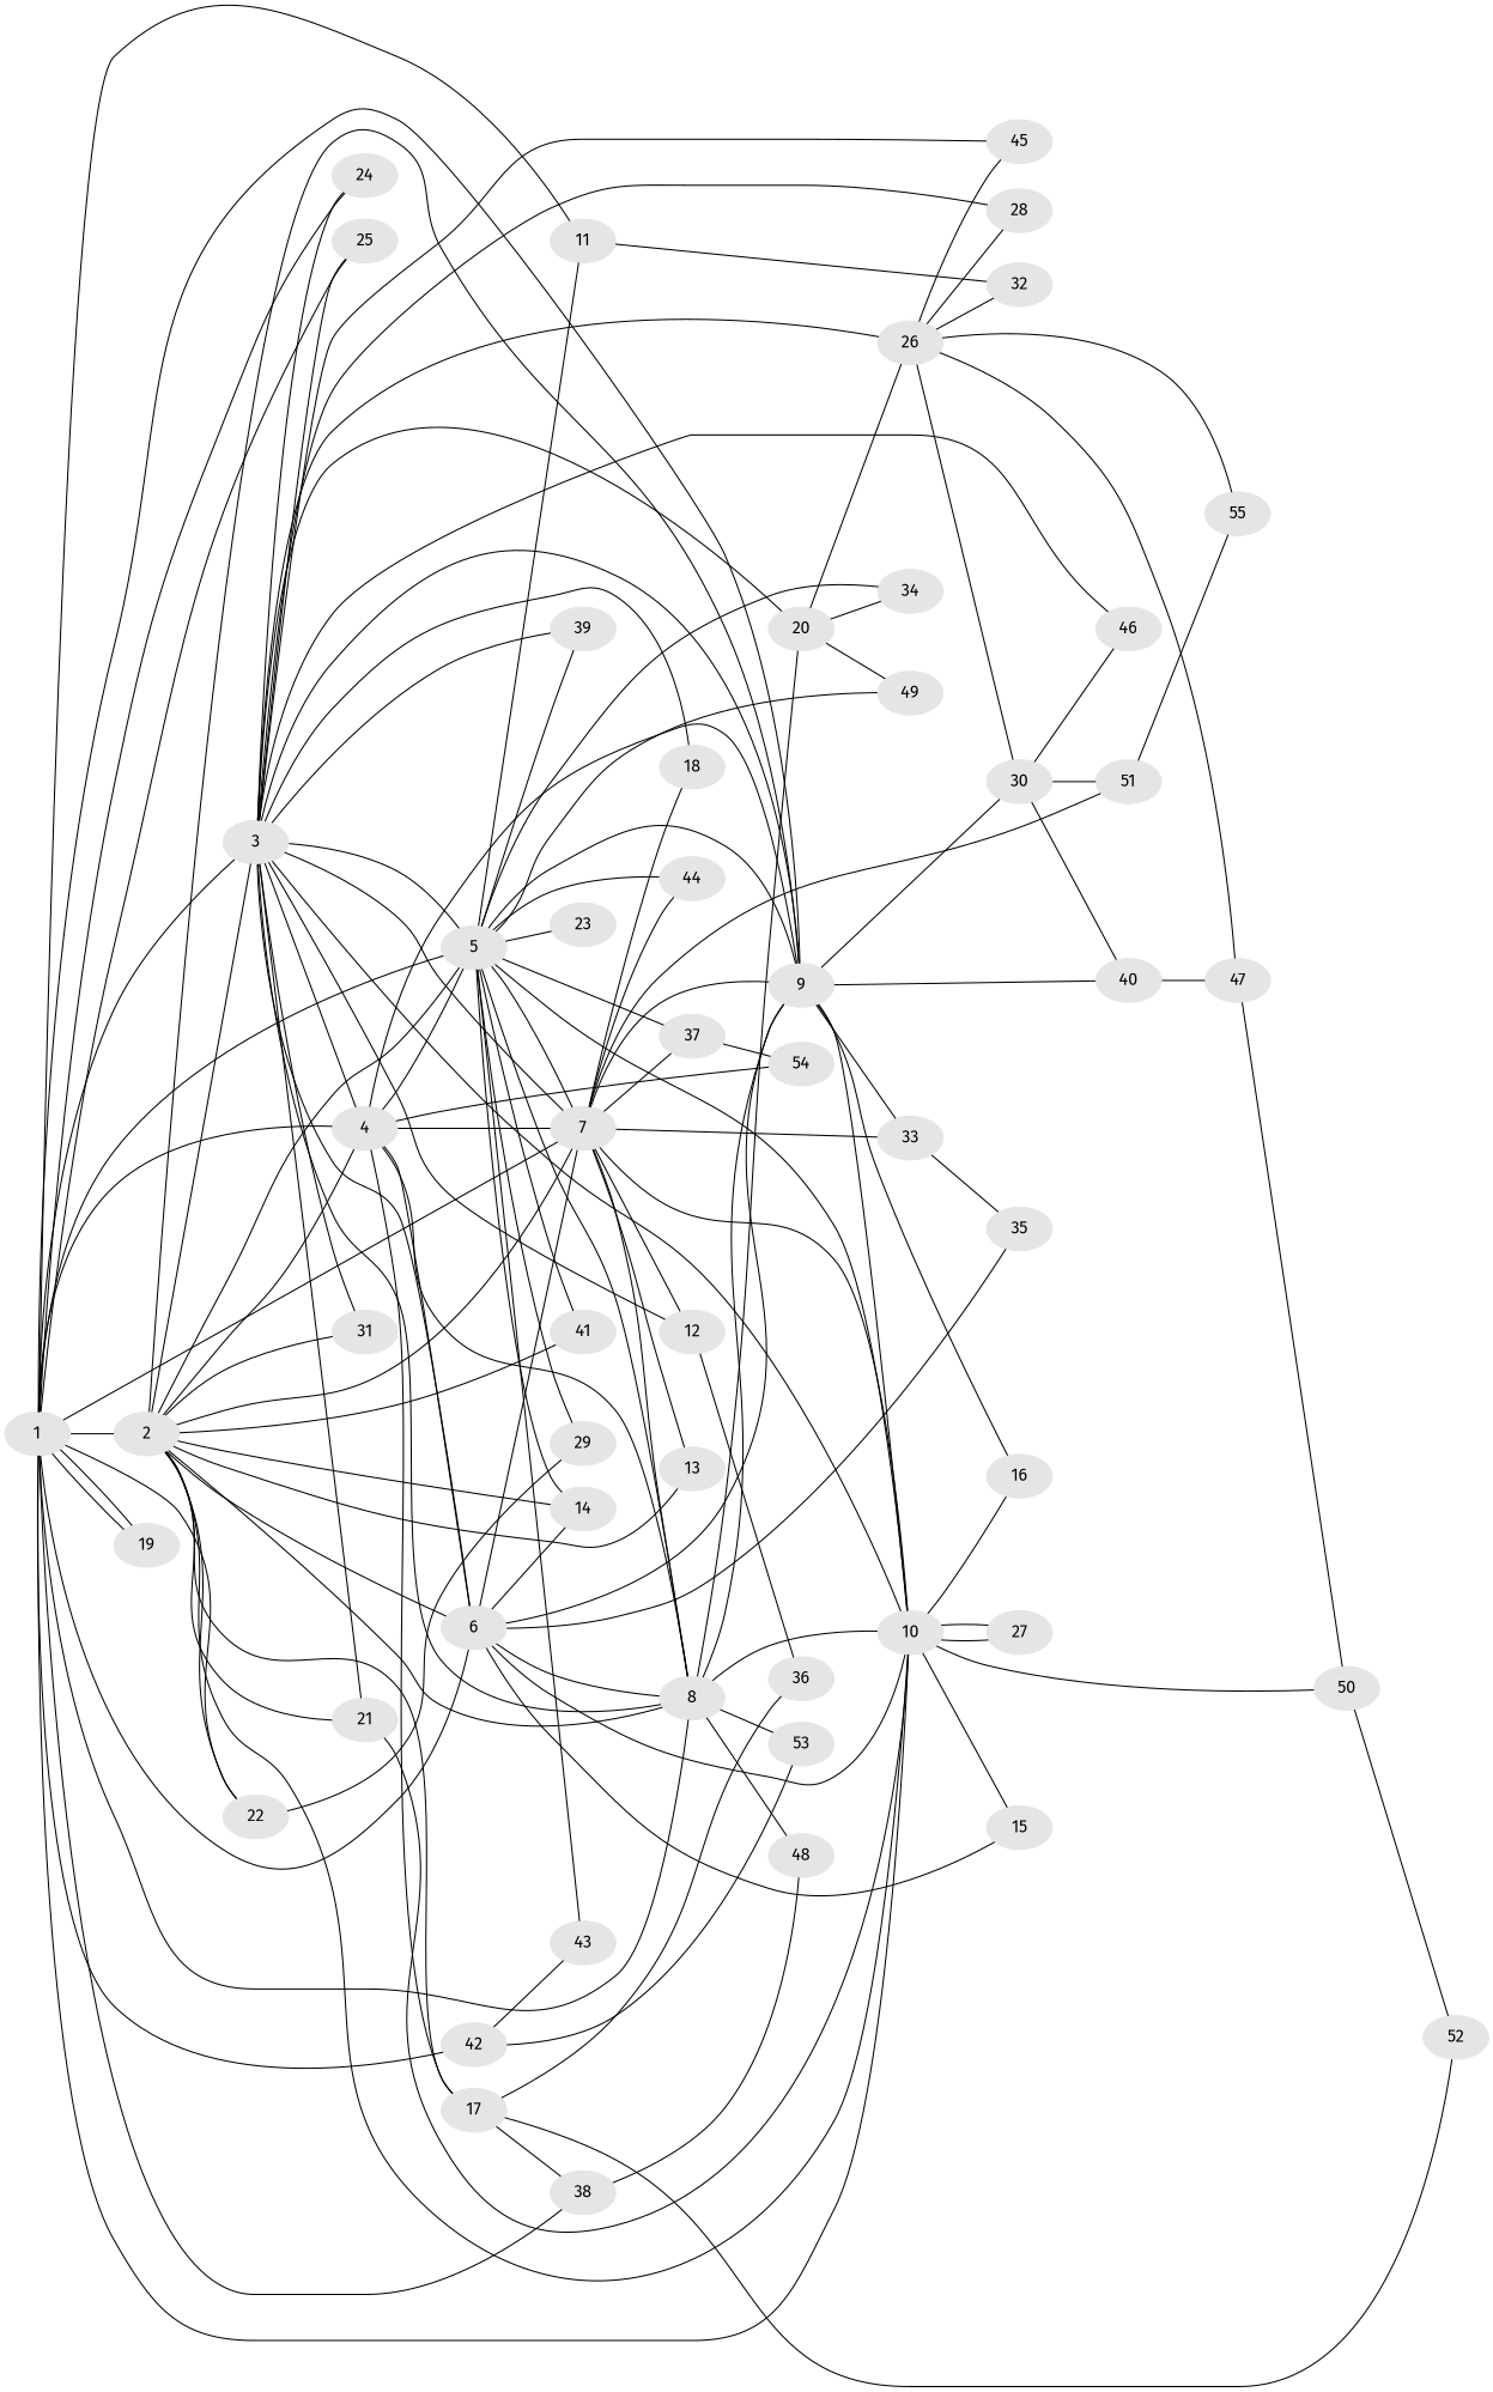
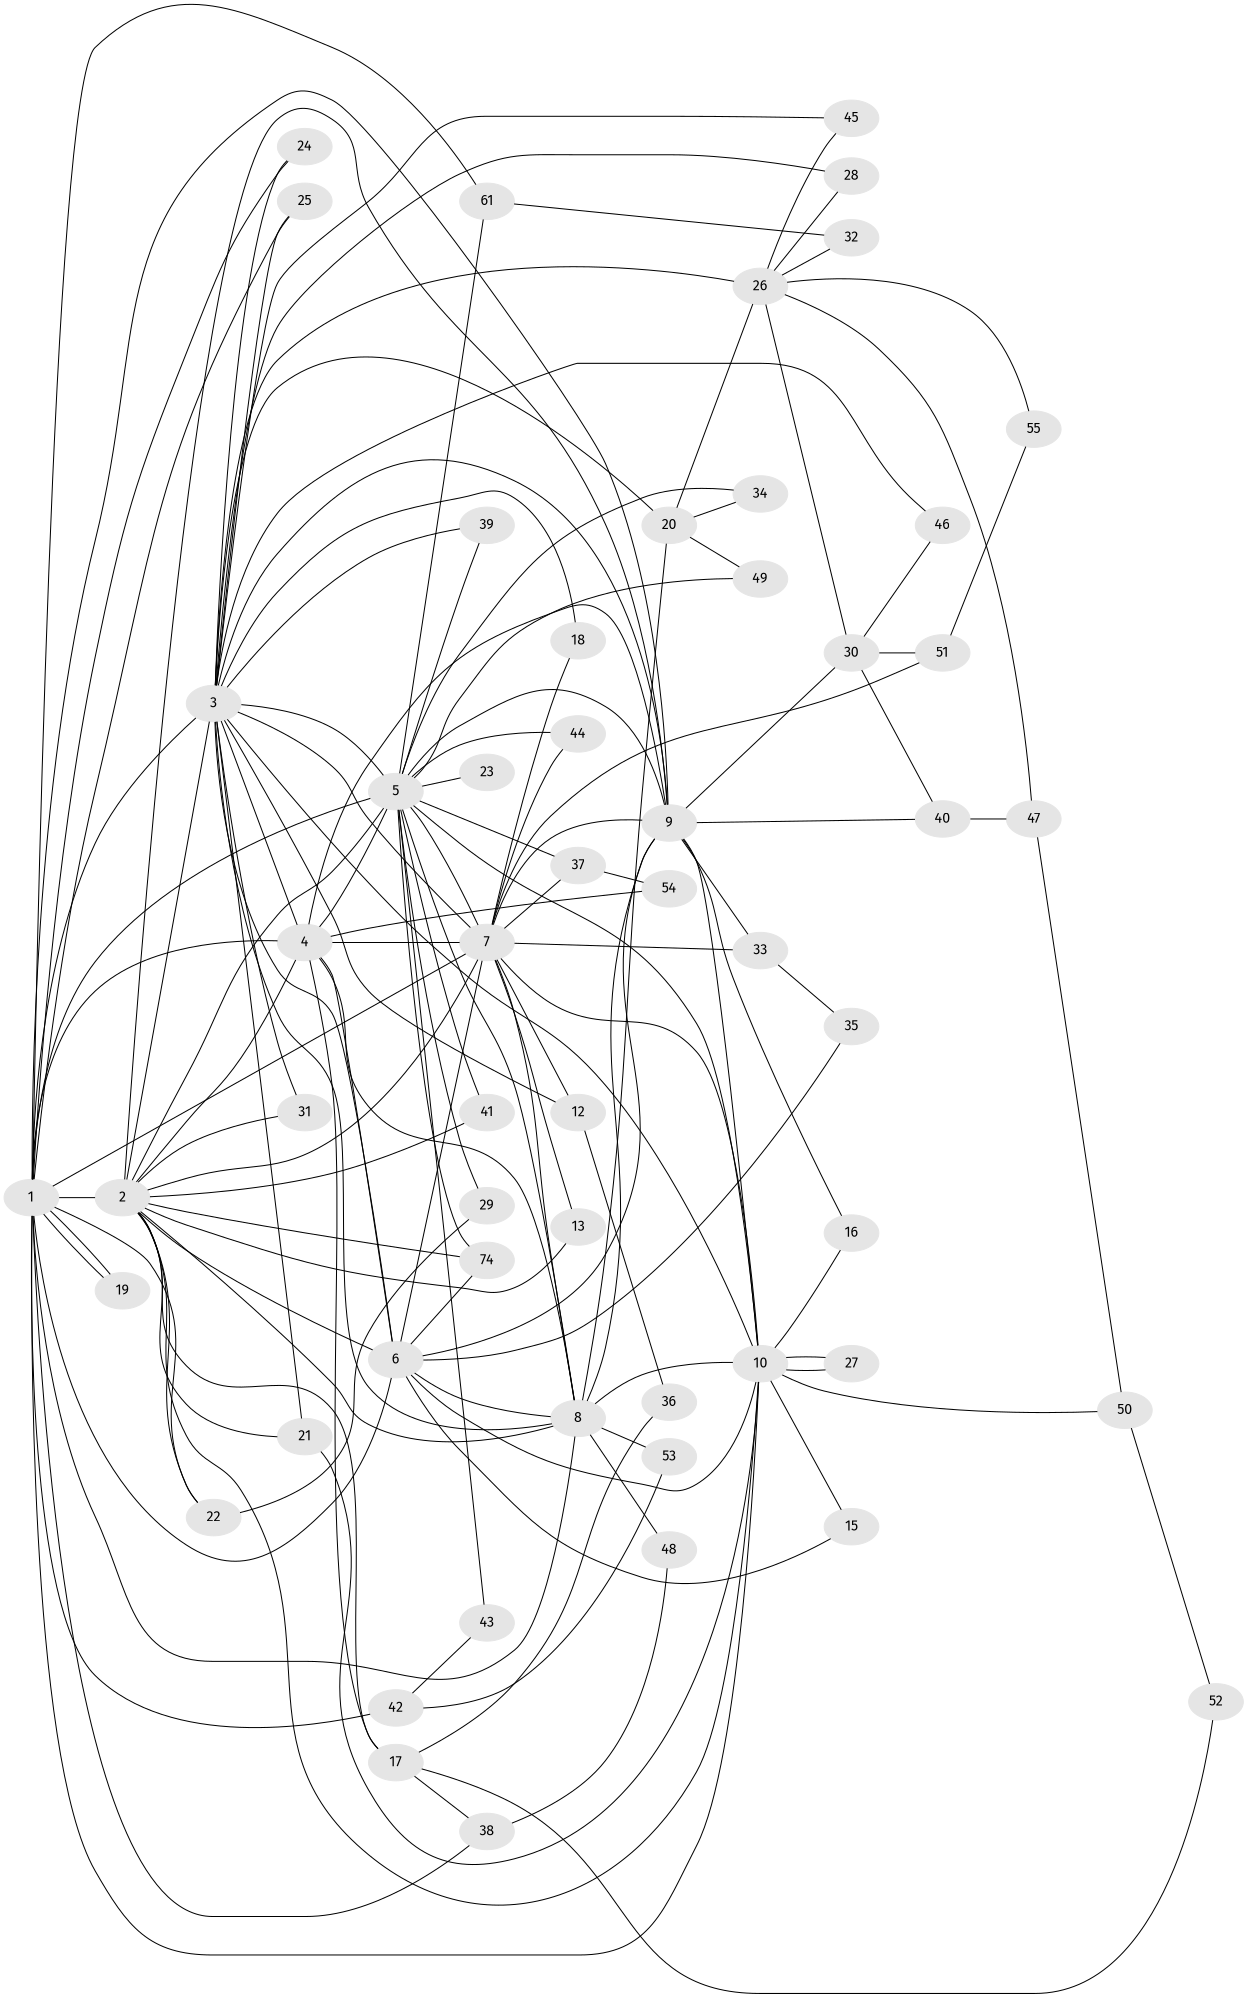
  graph {
    fontname="Fira Sans"
    rankdir=LR
    node [color=gray90 fontname="Fira Sans" style=filled]
    edge [fontname="Fira Sans"]
    1
    2
    3
    4
    5
    6
    7
    8
    9
    10
-   11
+   11 [label=61]
    19
    22
    24
    25
    38
    42
    13
    17
    21
    31
    41
-   14
+   14 [label=74]
    12
    18
    20
    26
    28
    39
    45
    46
    54
    23
    29
    34
    37
    43
    44
    49
    15
    35
    33
    51
    48
    53
    16
    30
    40
    27
    50
    32
    36
    52
    47
    55
    1 -- 2
    1 -- 3
    1 -- 4
    1 -- 5
    1 -- 6
    1 -- 7
    1 -- 8
    1 -- 9
    1 -- 10
    1 -- 11
    1 -- 19
    1 -- 19
    1 -- 22
    1 -- 24
    1 -- 25
    1 -- 38
    1 -- 42
    2 -- 3
    2 -- 4
    2 -- 5
    2 -- 6
    2 -- 7
    2 -- 8
    2 -- 9
    2 -- 10
    2 -- 22
    2 -- 13
    2 -- 17
    2 -- 21
    2 -- 31
    2 -- 41
    2 -- 14
    3 -- 4
    3 -- 5
    3 -- 6
    3 -- 7
    3 -- 8
    3 -- 9
    3 -- 10
    3 -- 24
    3 -- 25
    3 -- 21
    3 -- 31
    3 -- 12
    3 -- 18
    3 -- 20
    3 -- 26
    3 -- 28
    3 -- 39
    3 -- 45
    3 -- 46
    4 -- 5
    4 -- 6
    4 -- 7
    4 -- 8
    4 -- 9
    4 -- 17
    4 -- 54
    5 -- 7
    5 -- 8
    5 -- 9
    5 -- 10
    5 -- 11
    5 -- 41
    5 -- 14
    5 -- 39
    5 -- 23
    5 -- 29
    5 -- 34
    5 -- 37
    5 -- 43
    5 -- 44
    5 -- 49
    6 -- 7
    6 -- 8
    6 -- 9
    6 -- 10
    6 -- 14
    6 -- 15
    6 -- 35
    7 -- 8
    7 -- 9
    7 -- 10
    7 -- 13
    7 -- 12
    7 -- 18
    7 -- 37
    7 -- 44
    7 -- 33
    7 -- 51
    8 -- 9
    8 -- 10
    8 -- 20
    8 -- 48
    8 -- 53
    9 -- 10
    9 -- 33
    9 -- 16
    9 -- 30
    9 -- 40
    10 -- 15
    10 -- 16
    10 -- 27
    10 -- 27
    10 -- 50
    11 -- 32
    22 -- 29
    38 -- 48
    42 -- 43
    42 -- 53
    17 -- 38
    17 -- 36
    17 -- 52
    21 -- 10
    12 -- 36
    20 -- 26
    20 -- 34
    20 -- 49
    26 -- 28
    26 -- 45
    26 -- 30
    26 -- 32
    26 -- 47
    26 -- 55
    37 -- 54
    33 -- 35
    51 -- 55
    30 -- 46
    30 -- 51
    30 -- 40
    40 -- 47
    50 -- 52
    47 -- 50
  }
